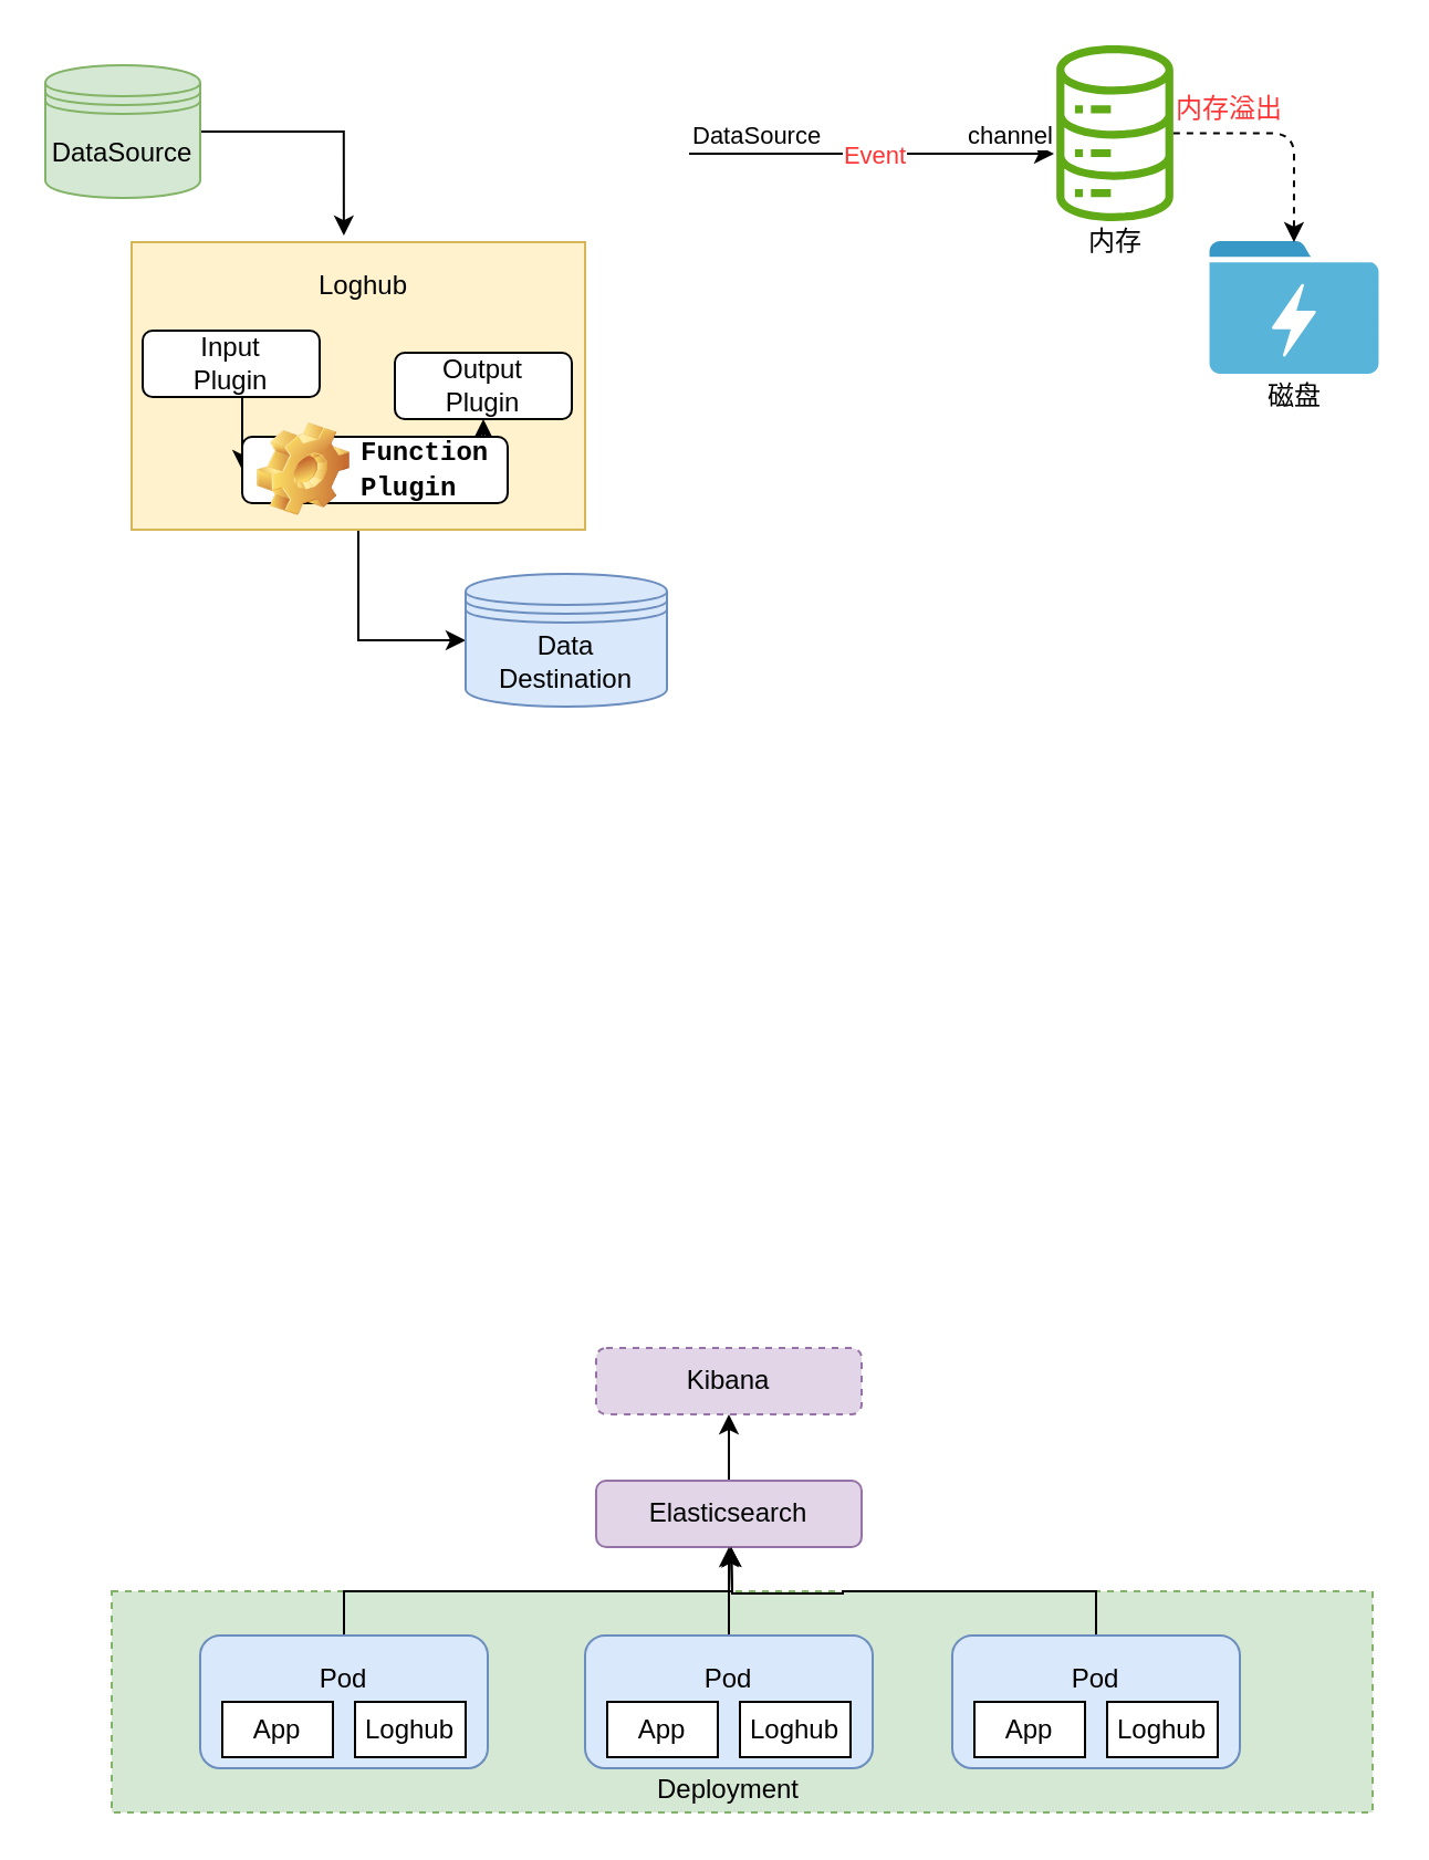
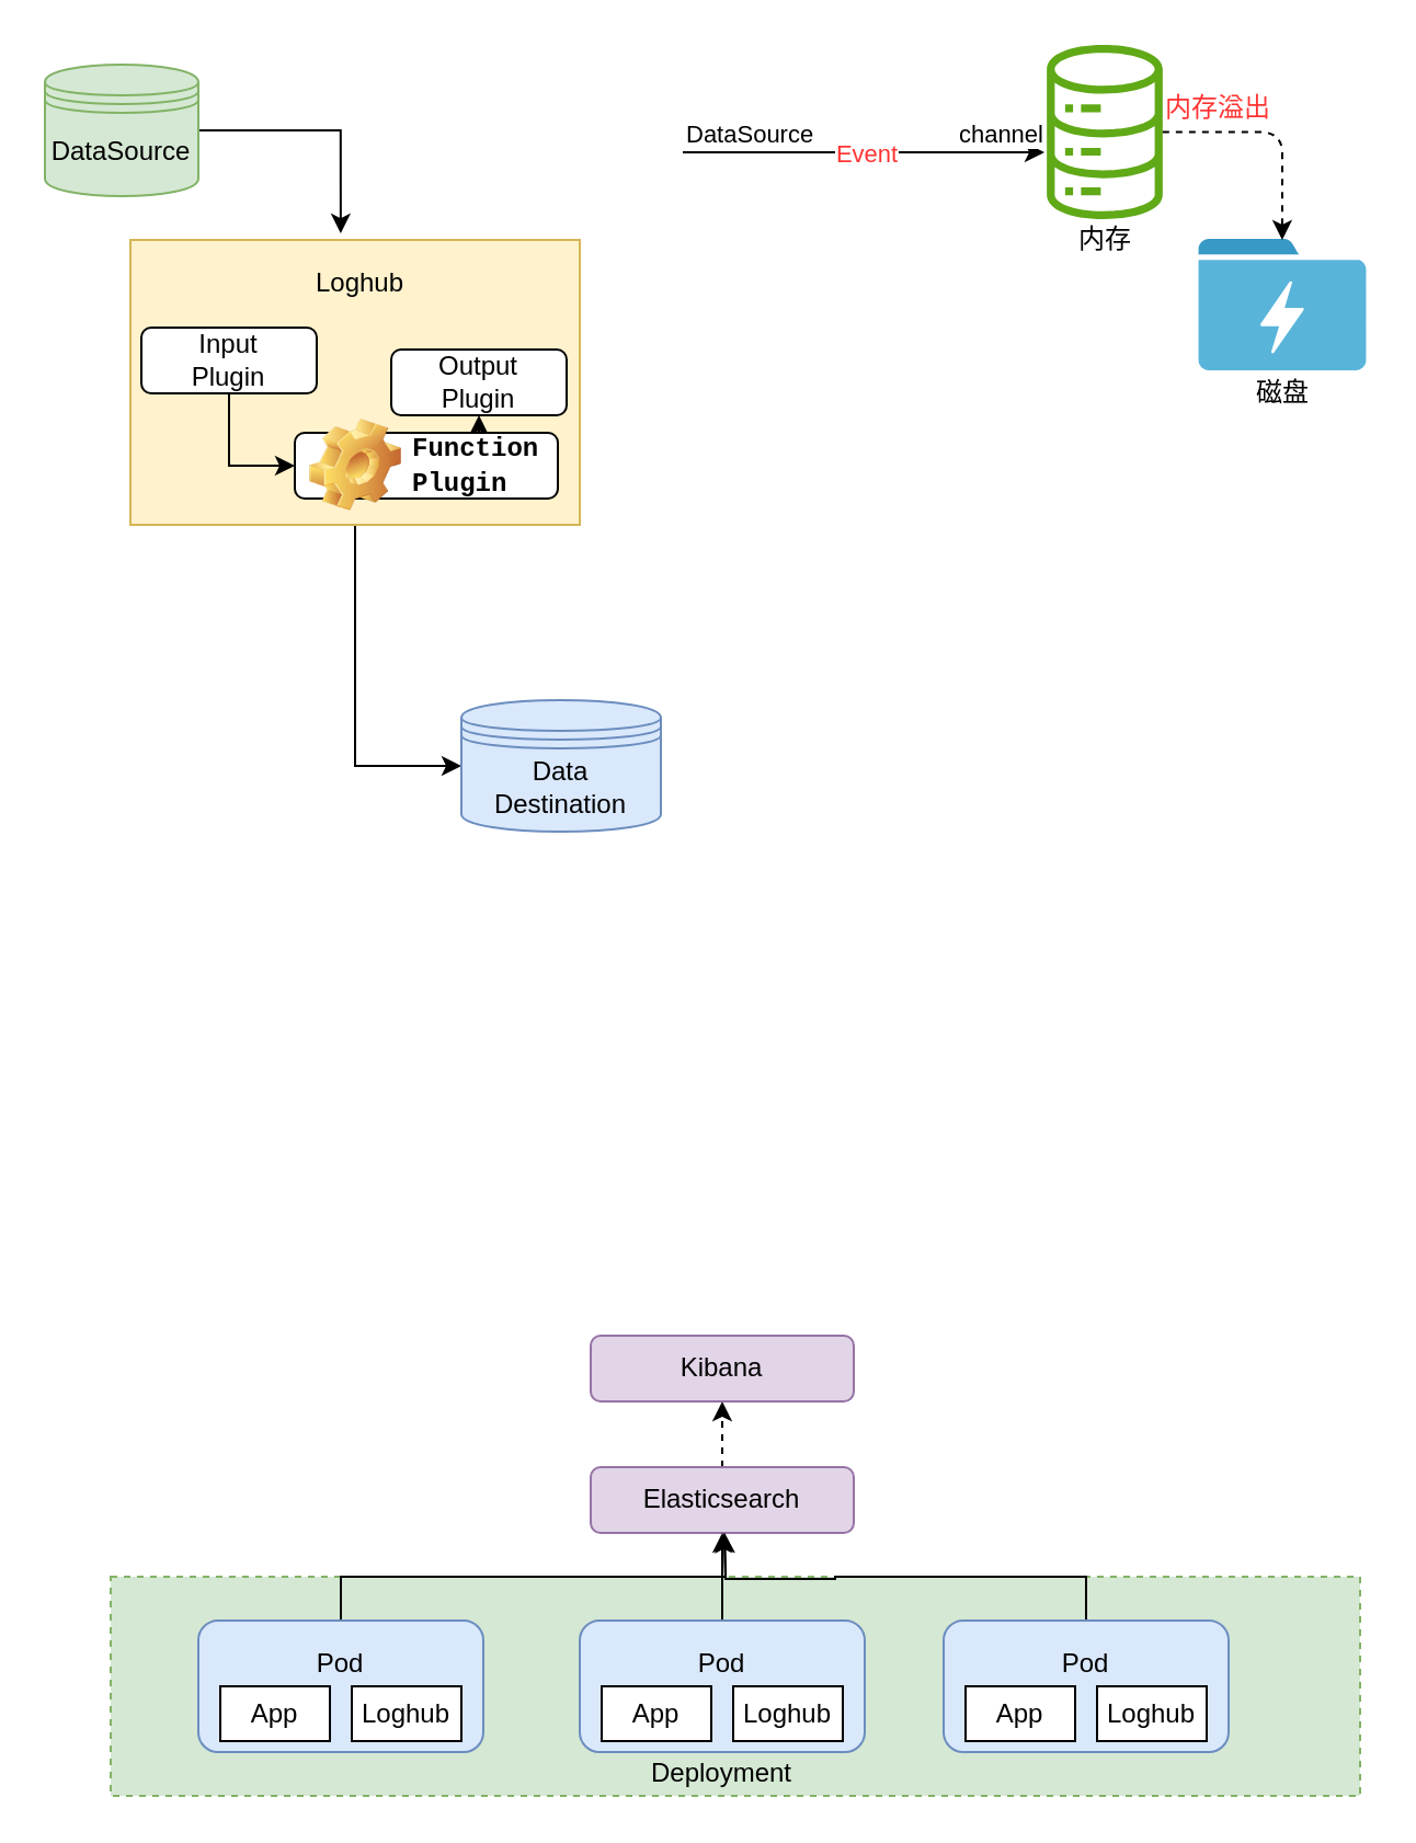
  <mxCell id="0" />
  <mxCell id="1" parent="0" />
- <mxCell id="2" style="edgeStyle=orthogonalEdgeStyle;rounded=0;orthogonalLoop=1;jettySize=auto;html=1;exitX=0.5;exitY=0;exitDx=0;exitDy=0;entryX=0.5;entryY=1;entryDx=0;entryDy=0;" edge="1" parent="1" source="3" target="5"><mxGeometry relative="1" as="geometry" /></mxCell>
+ <mxCell id="2" style="edgeStyle=orthogonalEdgeStyle;rounded=0;orthogonalLoop=1;jettySize=auto;html=1;exitX=0.5;exitY=0;exitDx=0;exitDy=0;entryX=0.5;entryY=1;entryDx=0;entryDy=0;dashed=1;" edge="1" parent="1" source="3" target="5"><mxGeometry relative="1" as="geometry" /></mxCell>
  <mxCell id="3" value="Elasticsearch" style="rounded=1;whiteSpace=wrap;html=1;fillColor=#e1d5e7;strokeColor=#9673a6;" vertex="1" parent="1"><mxGeometry x="269" y="669" width="120" height="30" as="geometry" /></mxCell>
  <mxCell id="4" value="" style="rounded=0;whiteSpace=wrap;html=1;dashed=1;fillColor=#d5e8d4;strokeColor=#82b366;" vertex="1" parent="1"><mxGeometry x="50" y="719" width="570" height="100" as="geometry" /></mxCell>
- <mxCell id="5" value="Kibana" style="rounded=1;whiteSpace=wrap;html=1;fillColor=#e1d5e7;strokeColor=#9673a6;dashed=1;" vertex="1" parent="1"><mxGeometry x="269" y="609" width="120" height="30" as="geometry" /></mxCell>
+ <mxCell id="5" value="Kibana" style="rounded=1;whiteSpace=wrap;html=1;fillColor=#e1d5e7;strokeColor=#9673a6;" vertex="1" parent="1"><mxGeometry x="269" y="609" width="120" height="30" as="geometry" /></mxCell>
  <mxCell id="6" style="edgeStyle=orthogonalEdgeStyle;rounded=0;orthogonalLoop=1;jettySize=auto;html=1;exitX=0.5;exitY=0;exitDx=0;exitDy=0;entryX=0.5;entryY=1;entryDx=0;entryDy=0;" edge="1" parent="1" source="7" target="3"><mxGeometry relative="1" as="geometry" /></mxCell>
  <mxCell id="7" value="" style="rounded=1;whiteSpace=wrap;html=1;fillColor=#dae8fc;strokeColor=#6c8ebf;" vertex="1" parent="1"><mxGeometry x="90" y="739" width="130" height="60" as="geometry" /></mxCell>
  <mxCell id="8" value="App" style="rounded=0;whiteSpace=wrap;html=1;" vertex="1" parent="1"><mxGeometry x="100" y="769" width="50" height="25" as="geometry" /></mxCell>
  <mxCell id="9" value="Loghub" style="rounded=0;whiteSpace=wrap;html=1;" vertex="1" parent="1"><mxGeometry x="160" y="769" width="50" height="25" as="geometry" /></mxCell>
  <mxCell id="10" value="Pod" style="text;html=1;strokeColor=none;fillColor=none;align=center;verticalAlign=middle;whiteSpace=wrap;rounded=0;" vertex="1" parent="1"><mxGeometry x="135" y="749" width="40" height="20" as="geometry" /></mxCell>
  <mxCell id="11" style="edgeStyle=orthogonalEdgeStyle;rounded=0;orthogonalLoop=1;jettySize=auto;html=1;exitX=0.5;exitY=0;exitDx=0;exitDy=0;" edge="1" parent="1" source="12"><mxGeometry relative="1" as="geometry"><mxPoint x="330" y="699" as="targetPoint" /></mxGeometry></mxCell>
  <mxCell id="12" value="" style="rounded=1;whiteSpace=wrap;html=1;fillColor=#dae8fc;strokeColor=#6c8ebf;" vertex="1" parent="1"><mxGeometry x="430" y="739" width="130" height="60" as="geometry" /></mxCell>
  <mxCell id="13" value="App" style="rounded=0;whiteSpace=wrap;html=1;" vertex="1" parent="1"><mxGeometry x="440" y="769" width="50" height="25" as="geometry" /></mxCell>
  <mxCell id="14" value="Loghub" style="rounded=0;whiteSpace=wrap;html=1;" vertex="1" parent="1"><mxGeometry x="500" y="769" width="50" height="25" as="geometry" /></mxCell>
  <mxCell id="15" value="Pod" style="text;html=1;strokeColor=none;fillColor=none;align=center;verticalAlign=middle;whiteSpace=wrap;rounded=0;" vertex="1" parent="1"><mxGeometry x="475" y="749" width="40" height="20" as="geometry" /></mxCell>
  <mxCell id="16" style="edgeStyle=orthogonalEdgeStyle;rounded=0;orthogonalLoop=1;jettySize=auto;html=1;exitX=0.5;exitY=0;exitDx=0;exitDy=0;" edge="1" parent="1" source="17"><mxGeometry relative="1" as="geometry"><mxPoint x="330" y="699" as="targetPoint" /></mxGeometry></mxCell>
  <mxCell id="17" value="" style="rounded=1;whiteSpace=wrap;html=1;fillColor=#dae8fc;strokeColor=#6c8ebf;" vertex="1" parent="1"><mxGeometry x="264" y="739" width="130" height="60" as="geometry" /></mxCell>
  <mxCell id="18" value="App" style="rounded=0;whiteSpace=wrap;html=1;" vertex="1" parent="1"><mxGeometry x="274" y="769" width="50" height="25" as="geometry" /></mxCell>
  <mxCell id="19" value="Loghub" style="rounded=0;whiteSpace=wrap;html=1;" vertex="1" parent="1"><mxGeometry x="334" y="769" width="50" height="25" as="geometry" /></mxCell>
  <mxCell id="20" value="Pod" style="text;html=1;strokeColor=none;fillColor=none;align=center;verticalAlign=middle;whiteSpace=wrap;rounded=0;" vertex="1" parent="1"><mxGeometry x="309" y="749" width="40" height="20" as="geometry" /></mxCell>
  <mxCell id="21" value="Deployment" style="text;html=1;strokeColor=none;fillColor=none;align=center;verticalAlign=middle;whiteSpace=wrap;rounded=0;" vertex="1" parent="1"><mxGeometry x="309" y="799" width="40" height="20" as="geometry" /></mxCell>
  <mxCell id="22" style="edgeStyle=orthogonalEdgeStyle;rounded=0;orthogonalLoop=1;jettySize=auto;html=1;exitX=1;exitY=0.5;exitDx=0;exitDy=0;entryX=0.468;entryY=-0.023;entryDx=0;entryDy=0;entryPerimeter=0;" edge="1" parent="1" source="23" target="26"><mxGeometry relative="1" as="geometry"><mxPoint x="136" y="49" as="targetPoint" /></mxGeometry></mxCell>
  <mxCell id="23" value="DataSource" style="shape=datastore;whiteSpace=wrap;html=1;fillColor=#d5e8d4;strokeColor=#82b366;" vertex="1" parent="1"><mxGeometry x="20" y="29" width="70" height="60" as="geometry" /></mxCell>
  <mxCell id="24" style="edgeStyle=orthogonalEdgeStyle;rounded=0;orthogonalLoop=1;jettySize=auto;html=1;exitX=0.5;exitY=1;exitDx=0;exitDy=0;entryX=0;entryY=0.5;entryDx=0;entryDy=0;" edge="1" parent="1" source="26" target="25"><mxGeometry relative="1" as="geometry"><mxPoint x="312" y="49" as="sourcePoint" /></mxGeometry></mxCell>
- <mxCell id="25" value="Data&lt;br&gt;Destination" style="shape=datastore;whiteSpace=wrap;html=1;fillColor=#dae8fc;strokeColor=#6c8ebf;" vertex="1" parent="1"><mxGeometry x="210" y="259" width="91" height="60" as="geometry" /></mxCell>
+ <mxCell id="25" value="Data&lt;br&gt;Destination" style="shape=datastore;whiteSpace=wrap;html=1;fillColor=#dae8fc;strokeColor=#6c8ebf;" vertex="1" parent="1"><mxGeometry x="210" y="319" width="91" height="60" as="geometry" /></mxCell>
  <mxCell id="26" value="" style="rounded=0;whiteSpace=wrap;html=1;fillColor=#fff2cc;strokeColor=#d6b656;" vertex="1" parent="1"><mxGeometry x="59" y="109" width="205" height="130" as="geometry" /></mxCell>
  <mxCell id="27" style="edgeStyle=orthogonalEdgeStyle;rounded=0;orthogonalLoop=1;jettySize=auto;html=1;exitX=0.5;exitY=1;exitDx=0;exitDy=0;entryX=0;entryY=0.5;entryDx=0;entryDy=0;" edge="1" parent="1" source="28" target="31"><mxGeometry relative="1" as="geometry" /></mxCell>
  <mxCell id="28" value="Input&lt;br&gt;Plugin" style="rounded=1;whiteSpace=wrap;html=1;" vertex="1" parent="1"><mxGeometry x="64" y="149" width="80" height="30" as="geometry" /></mxCell>
  <mxCell id="29" value="&lt;span&gt;Output&lt;/span&gt;&lt;br&gt;&lt;span&gt;Plugin&lt;/span&gt;" style="rounded=1;whiteSpace=wrap;html=1;" vertex="1" parent="1"><mxGeometry x="178" y="159" width="80" height="30" as="geometry" /></mxCell>
  <mxCell id="30" style="edgeStyle=orthogonalEdgeStyle;rounded=0;orthogonalLoop=1;jettySize=auto;html=1;exitX=0.75;exitY=0;exitDx=0;exitDy=0;entryX=0.5;entryY=1;entryDx=0;entryDy=0;" edge="1" parent="1" source="31" target="29"><mxGeometry relative="1" as="geometry" /></mxCell>
- <mxCell id="31" value="&lt;font face=&quot;Courier New&quot;&gt;Function&lt;br&gt;Plugin&lt;/font&gt;" style="label;whiteSpace=wrap;html=1;image=img/clipart/Gear_128x128.png" vertex="1" parent="1"><mxGeometry x="109" y="197" width="120" height="30" as="geometry" /></mxCell>
+ <mxCell id="31" value="&lt;font face=&quot;Courier New&quot;&gt;Function&lt;br&gt;Plugin&lt;/font&gt;" style="label;whiteSpace=wrap;html=1;image=img/clipart/Gear_128x128.png" vertex="1" parent="1"><mxGeometry x="134" y="197" width="120" height="30" as="geometry" /></mxCell>
  <mxCell id="32" value="Loghub" style="text;html=1;strokeColor=none;fillColor=none;align=center;verticalAlign=middle;whiteSpace=wrap;rounded=0;" vertex="1" parent="1"><mxGeometry x="144" y="119" width="40" height="20" as="geometry" /></mxCell>
  <mxCell id="33" value="内存" style="outlineConnect=0;fillColor=#60a917;strokeColor=#2D7600;dashed=0;verticalLabelPosition=bottom;verticalAlign=top;align=center;html=1;fontSize=12;fontStyle=0;aspect=fixed;pointerEvents=1;shape=mxgraph.aws4.iot_analytics_data_store;fontColor=#ffffff;shadow=0;" vertex="1" parent="1"><mxGeometry x="476" y="20" width="55" height="79.45" as="geometry" /></mxCell>
  <mxCell id="34" value="" style="aspect=fixed;html=1;points=[];align=center;image;fontSize=12;image=img/lib/mscae/Data_Lake_Store.svg;shadow=0;" vertex="1" parent="1"><mxGeometry x="546.54" y="109" width="76.92" height="60" as="geometry" /></mxCell>
  <mxCell id="35" value="" style="edgeStyle=segmentEdgeStyle;endArrow=classic;html=1;entryX=0.493;entryY=0;entryDx=0;entryDy=0;entryPerimeter=0;dashed=1;" edge="1" parent="1" source="33" target="34"><mxGeometry width="50" height="50" relative="1" as="geometry"><mxPoint x="401" y="219" as="sourcePoint" /><mxPoint x="451" y="169" as="targetPoint" /></mxGeometry></mxCell>
  <mxCell id="36" value="内存" style="text;html=1;strokeColor=none;fillColor=none;align=center;verticalAlign=middle;whiteSpace=wrap;rounded=0;shadow=0;" vertex="1" parent="1"><mxGeometry x="484" y="99" width="40" height="20" as="geometry" /></mxCell>
  <mxCell id="37" value="磁盘" style="text;html=1;strokeColor=none;fillColor=none;align=center;verticalAlign=middle;whiteSpace=wrap;rounded=0;shadow=0;" vertex="1" parent="1"><mxGeometry x="565" y="169" width="40" height="20" as="geometry" /></mxCell>
  <mxCell id="38" value="&lt;font color=&quot;#ff3333&quot;&gt;内存溢出&lt;/font&gt;" style="text;html=1;align=center;verticalAlign=middle;resizable=0;points=[];autosize=1;" vertex="1" parent="1"><mxGeometry x="525" y="39" width="60" height="20" as="geometry" /></mxCell>
  <mxCell id="39" value="Label" style="endArrow=classic;html=1;" edge="1" parent="1"><mxGeometry relative="1" as="geometry"><mxPoint x="311" y="69" as="sourcePoint" /><mxPoint x="476" y="69" as="targetPoint" /></mxGeometry></mxCell>
  <mxCell id="40" value="&lt;font color=&quot;#ff3333&quot;&gt;Event&lt;/font&gt;" style="edgeLabel;resizable=0;html=1;align=center;verticalAlign=middle;" connectable="0" vertex="1" parent="39"><mxGeometry relative="1" as="geometry" /></mxCell>
  <mxCell id="41" value="DataSource" style="edgeLabel;resizable=0;html=1;align=left;verticalAlign=bottom;" connectable="0" vertex="1" parent="39"><mxGeometry x="-1" relative="1" as="geometry" /></mxCell>
  <mxCell id="42" value="channel" style="edgeLabel;resizable=0;html=1;align=right;verticalAlign=bottom;" connectable="0" vertex="1" parent="39"><mxGeometry x="1" relative="1" as="geometry" /></mxCell>
